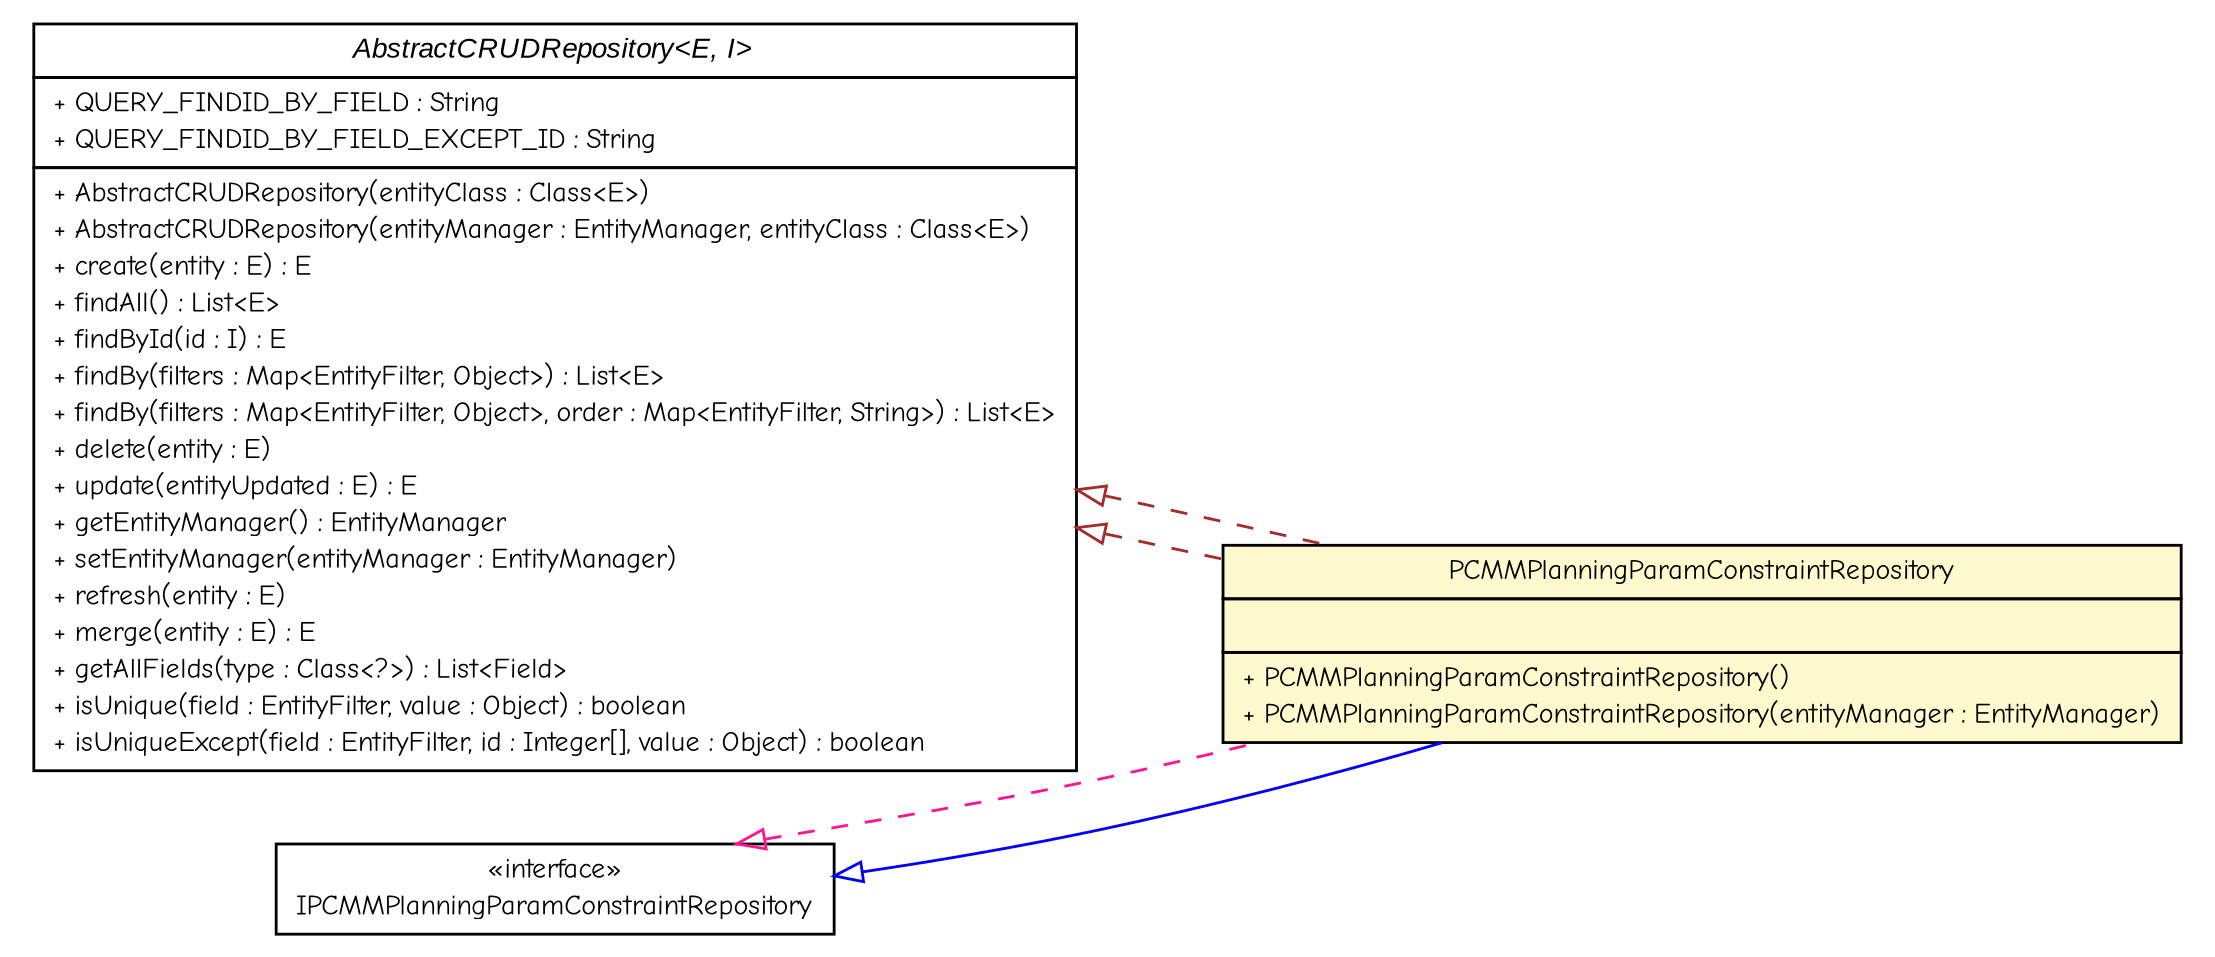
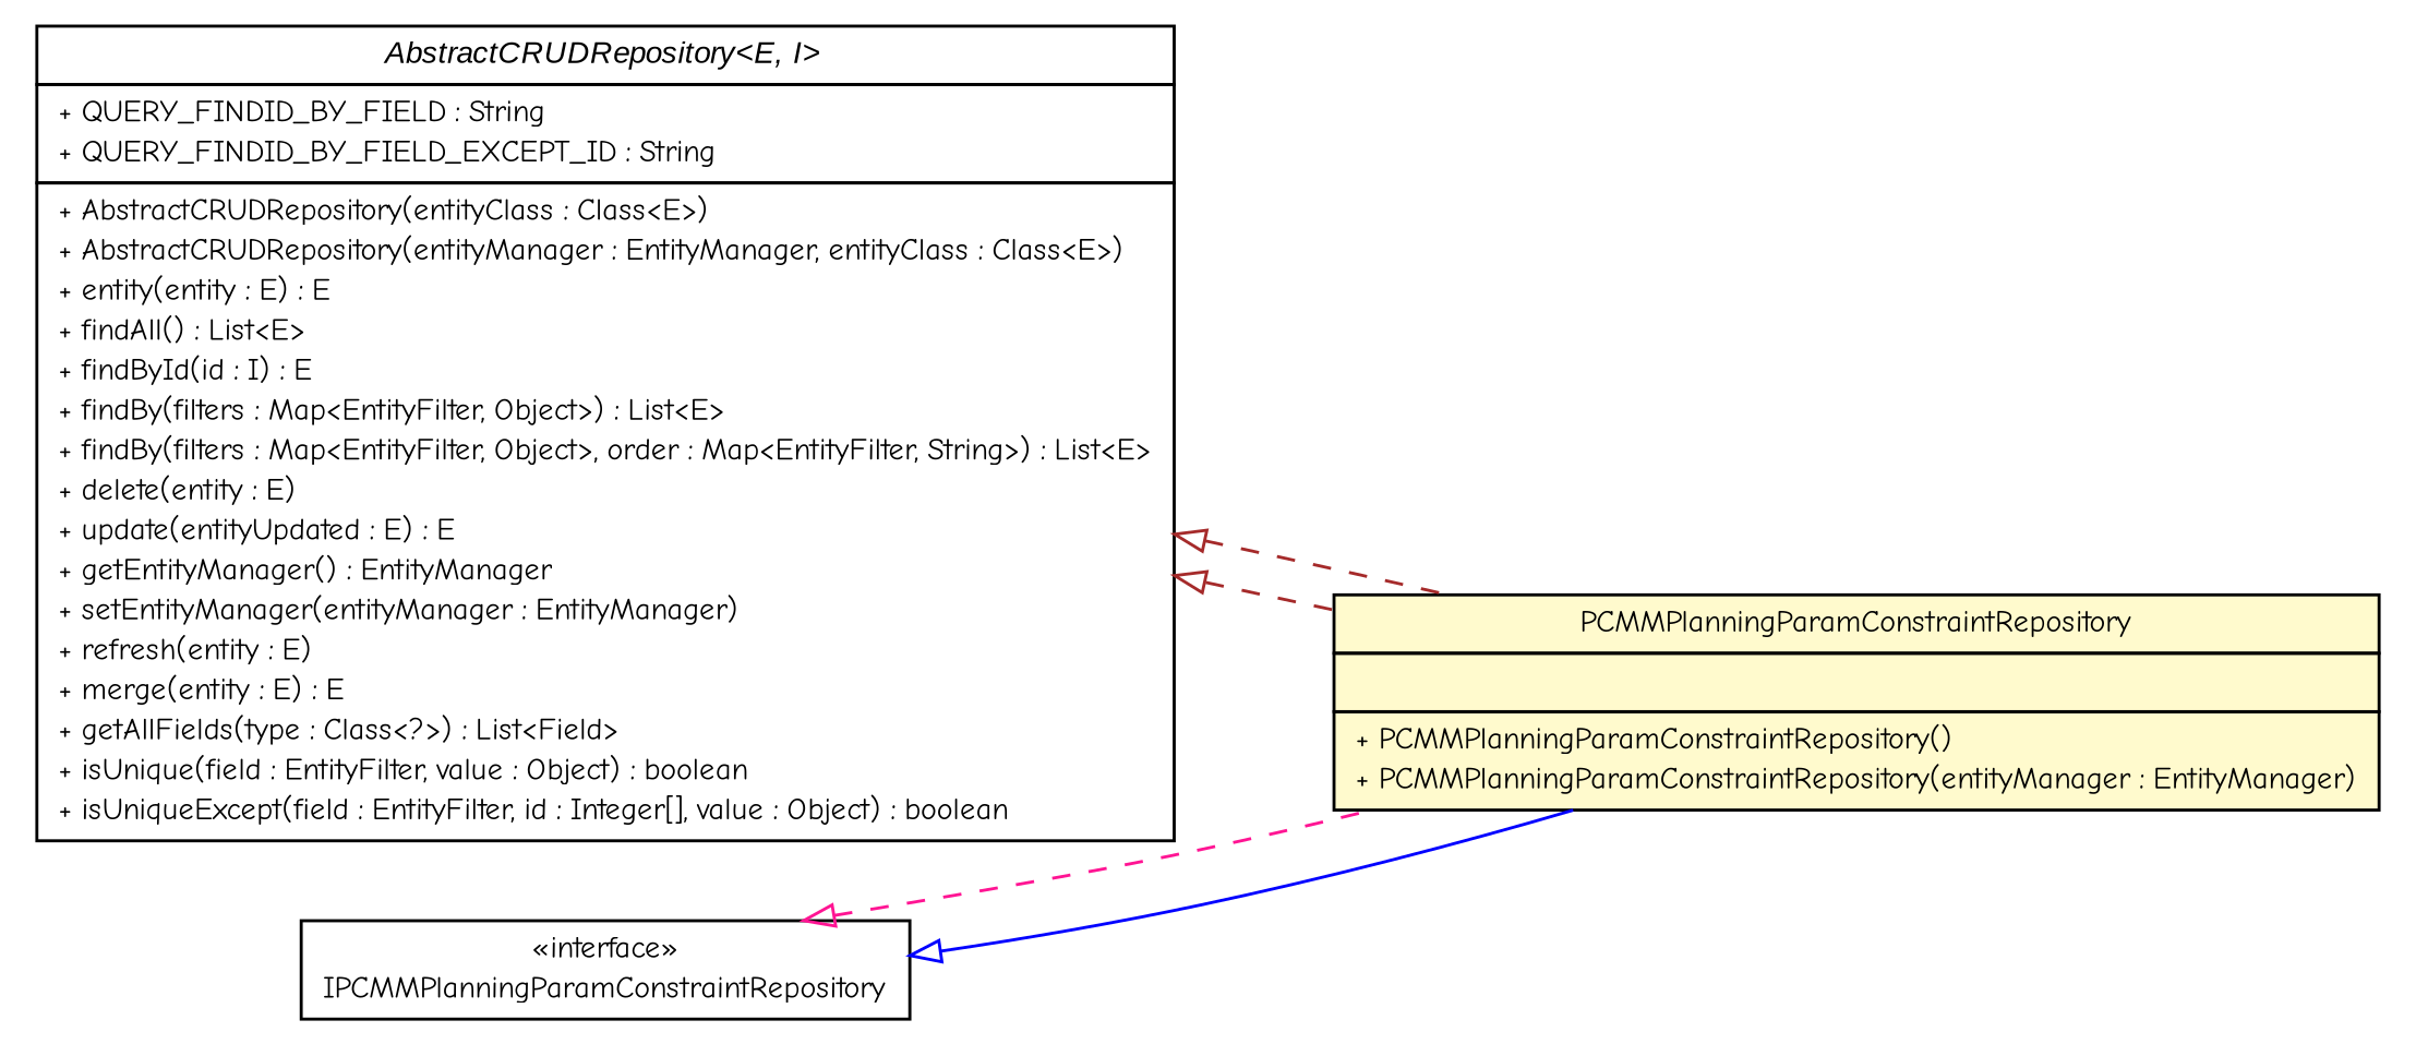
  digraph {
    nodesep=0.25
    ranksep=0.5
    rankdir=LR
    fontname="Comic Neue"
    node [fontcolor=black fontname="Comic Neue" fontsize=10.0 shape=plaintext]
    edge [arrowtail=empty dir=back fontname="Comic Neue" fontsize=10 headport=p labelfontname=arial labelfontsize=10 tailport=p color=brown style=dashed]
-   n1 [label=<<table title="gov.sandia.cf.dao.AbstractCRUDRepository" border="0" cellborder="1" cellspacing="0" cellpadding="2" port="p" href="../AbstractCRUDRepository.html"> 		<tr><td><table border="0" cellspacing="0" cellpadding="1"> <tr><td align="center" balign="center"><font face="arial italic"> AbstractCRUDRepository&lt;E, I&gt; </font></td></tr> 		</table></td></tr> 		<tr><td><table border="0" cellspacing="0" cellpadding="1"> <tr><td align="left" balign="left"> + QUERY_FINDID_BY_FIELD : String </td></tr> <tr><td align="left" balign="left"> + QUERY_FINDID_BY_FIELD_EXCEPT_ID : String </td></tr> 		</table></td></tr> 		<tr><td><table border="0" cellspacing="0" cellpadding="1"> <tr><td align="left" balign="left"> + AbstractCRUDRepository(entityClass : Class&lt;E&gt;) </td></tr> <tr><td align="left" balign="left"> + AbstractCRUDRepository(entityManager : EntityManager, entityClass : Class&lt;E&gt;) </td></tr> <tr><td align="left" balign="left"> + create(entity : E) : E </td></tr> <tr><td align="left" balign="left"> + findAll() : List&lt;E&gt; </td></tr> <tr><td align="left" balign="left"> + findById(id : I) : E </td></tr> <tr><td align="left" balign="left"> + findBy(filters : Map&lt;EntityFilter, Object&gt;) : List&lt;E&gt; </td></tr> <tr><td align="left" balign="left"> + findBy(filters : Map&lt;EntityFilter, Object&gt;, order : Map&lt;EntityFilter, String&gt;) : List&lt;E&gt; </td></tr> <tr><td align="left" balign="left"> + delete(entity : E) </td></tr> <tr><td align="left" balign="left"> + update(entityUpdated : E) : E </td></tr> <tr><td align="left" balign="left"> + getEntityManager() : EntityManager </td></tr> <tr><td align="left" balign="left"> + setEntityManager(entityManager : EntityManager) </td></tr> <tr><td align="left" balign="left"> + refresh(entity : E) </td></tr> <tr><td align="left" balign="left"> + merge(entity : E) : E </td></tr> <tr><td align="left" balign="left"> + getAllFields(type : Class&lt;?&gt;) : List&lt;Field&gt; </td></tr> <tr><td align="left" balign="left"> + isUnique(field : EntityFilter, value : Object) : boolean </td></tr> <tr><td align="left" balign="left"> + isUniqueExcept(field : EntityFilter, id : Integer[], value : Object) : boolean </td></tr> 		</table></td></tr> 		</table>>]
+   n1 [label=<<table title="gov.sandia.cf.dao.AbstractCRUDRepository" border="0" cellborder="1" cellspacing="0" cellpadding="2" port="p" href="../AbstractCRUDRepository.html"> 		<tr><td><table border="0" cellspacing="0" cellpadding="1"> <tr><td align="center" balign="center"><font face="arial italic"> AbstractCRUDRepository&lt;E, I&gt; </font></td></tr> 		</table></td></tr> 		<tr><td><table border="0" cellspacing="0" cellpadding="1"> <tr><td align="left" balign="left"> + QUERY_FINDID_BY_FIELD : String </td></tr> <tr><td align="left" balign="left"> + QUERY_FINDID_BY_FIELD_EXCEPT_ID : String </td></tr> 		</table></td></tr> 		<tr><td><table border="0" cellspacing="0" cellpadding="1"> <tr><td align="left" balign="left"> + AbstractCRUDRepository(entityClass : Class&lt;E&gt;) </td></tr> <tr><td align="left" balign="left"> + AbstractCRUDRepository(entityManager : EntityManager, entityClass : Class&lt;E&gt;) </td></tr> <tr><td align="left" balign="left"> + entity(entity : E) : E </td></tr> <tr><td align="left" balign="left"> + findAll() : List&lt;E&gt; </td></tr> <tr><td align="left" balign="left"> + findById(id : I) : E </td></tr> <tr><td align="left" balign="left"> + findBy(filters : Map&lt;EntityFilter, Object&gt;) : List&lt;E&gt; </td></tr> <tr><td align="left" balign="left"> + findBy(filters : Map&lt;EntityFilter, Object&gt;, order : Map&lt;EntityFilter, String&gt;) : List&lt;E&gt; </td></tr> <tr><td align="left" balign="left"> + delete(entity : E) </td></tr> <tr><td align="left" balign="left"> + update(entityUpdated : E) : E </td></tr> <tr><td align="left" balign="left"> + getEntityManager() : EntityManager </td></tr> <tr><td align="left" balign="left"> + setEntityManager(entityManager : EntityManager) </td></tr> <tr><td align="left" balign="left"> + refresh(entity : E) </td></tr> <tr><td align="left" balign="left"> + merge(entity : E) : E </td></tr> <tr><td align="left" balign="left"> + getAllFields(type : Class&lt;?&gt;) : List&lt;Field&gt; </td></tr> <tr><td align="left" balign="left"> + isUnique(field : EntityFilter, value : Object) : boolean </td></tr> <tr><td align="left" balign="left"> + isUniqueExcept(field : EntityFilter, id : Integer[], value : Object) : boolean </td></tr> 		</table></td></tr> 		</table>>]
    n2 [label=<<table title="gov.sandia.cf.dao.impl.PCMMPlanningParamConstraintRepository" border="0" cellborder="1" cellspacing="0" cellpadding="2" port="p" bgcolor="lemonChiffon" href="./PCMMPlanningParamConstraintRepository.html"> 		<tr><td><table border="0" cellspacing="0" cellpadding="1"> <tr><td align="center" balign="center"> PCMMPlanningParamConstraintRepository </td></tr> 		</table></td></tr> 		<tr><td><table border="0" cellspacing="0" cellpadding="1"> <tr><td align="left" balign="left">  </td></tr> 		</table></td></tr> 		<tr><td><table border="0" cellspacing="0" cellpadding="1"> <tr><td align="left" balign="left"> + PCMMPlanningParamConstraintRepository() </td></tr> <tr><td align="left" balign="left"> + PCMMPlanningParamConstraintRepository(entityManager : EntityManager) </td></tr> 		</table></td></tr> 		</table>>]
    n3 [label=<<table title="gov.sandia.cf.dao.IPCMMPlanningParamConstraintRepository" border="0" cellborder="1" cellspacing="0" cellpadding="2" port="p" href="../IPCMMPlanningParamConstraintRepository.html"> 		<tr><td><table border="0" cellspacing="0" cellpadding="1"> <tr><td align="center" balign="center"> &#171;interface&#187; </td></tr> <tr><td align="center" balign="center"> IPCMMPlanningParamConstraintRepository </td></tr> 		</table></td></tr> 		</table>>]
    n1 -> n2
    n1 -> n2
    n3 -> n2 [style=solid color=blue]
    n3 -> n2 [color=deeppink]
  }
